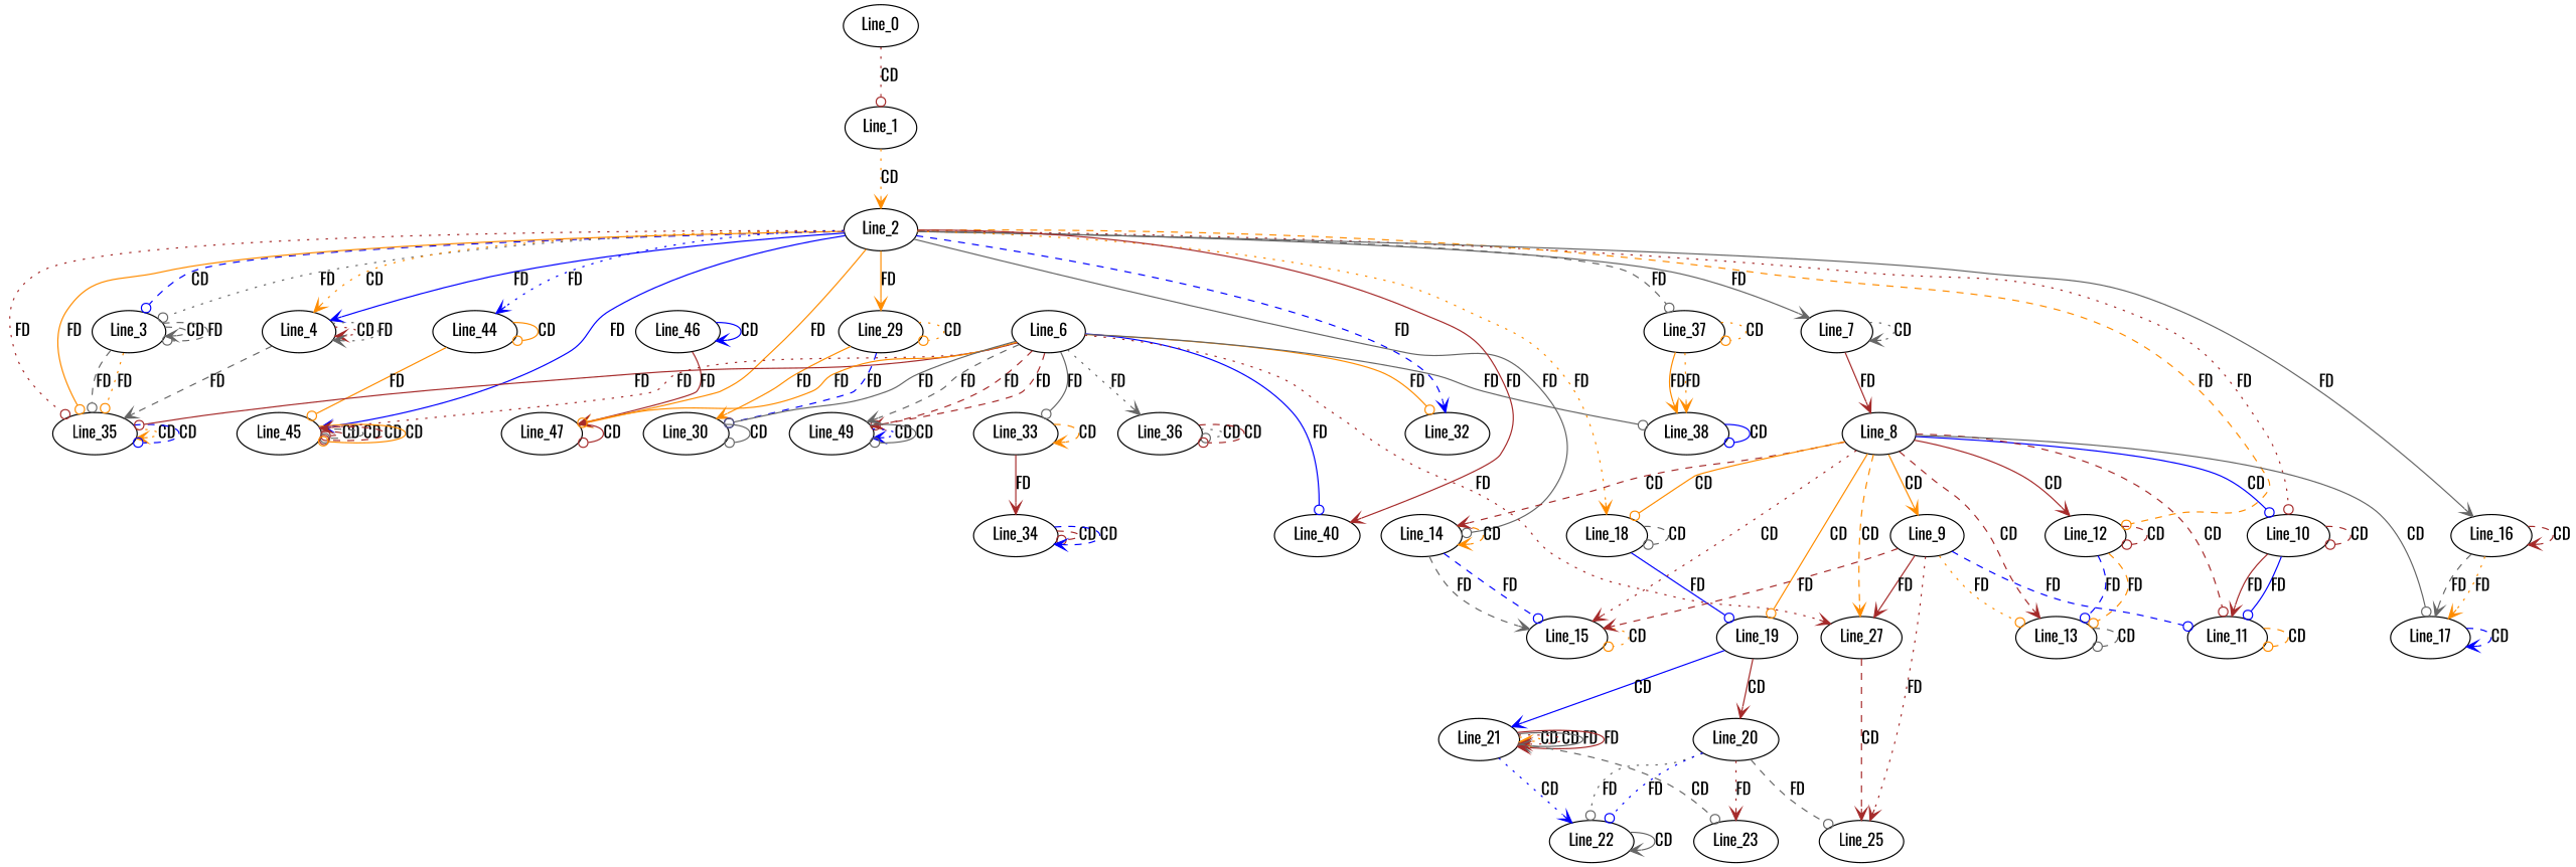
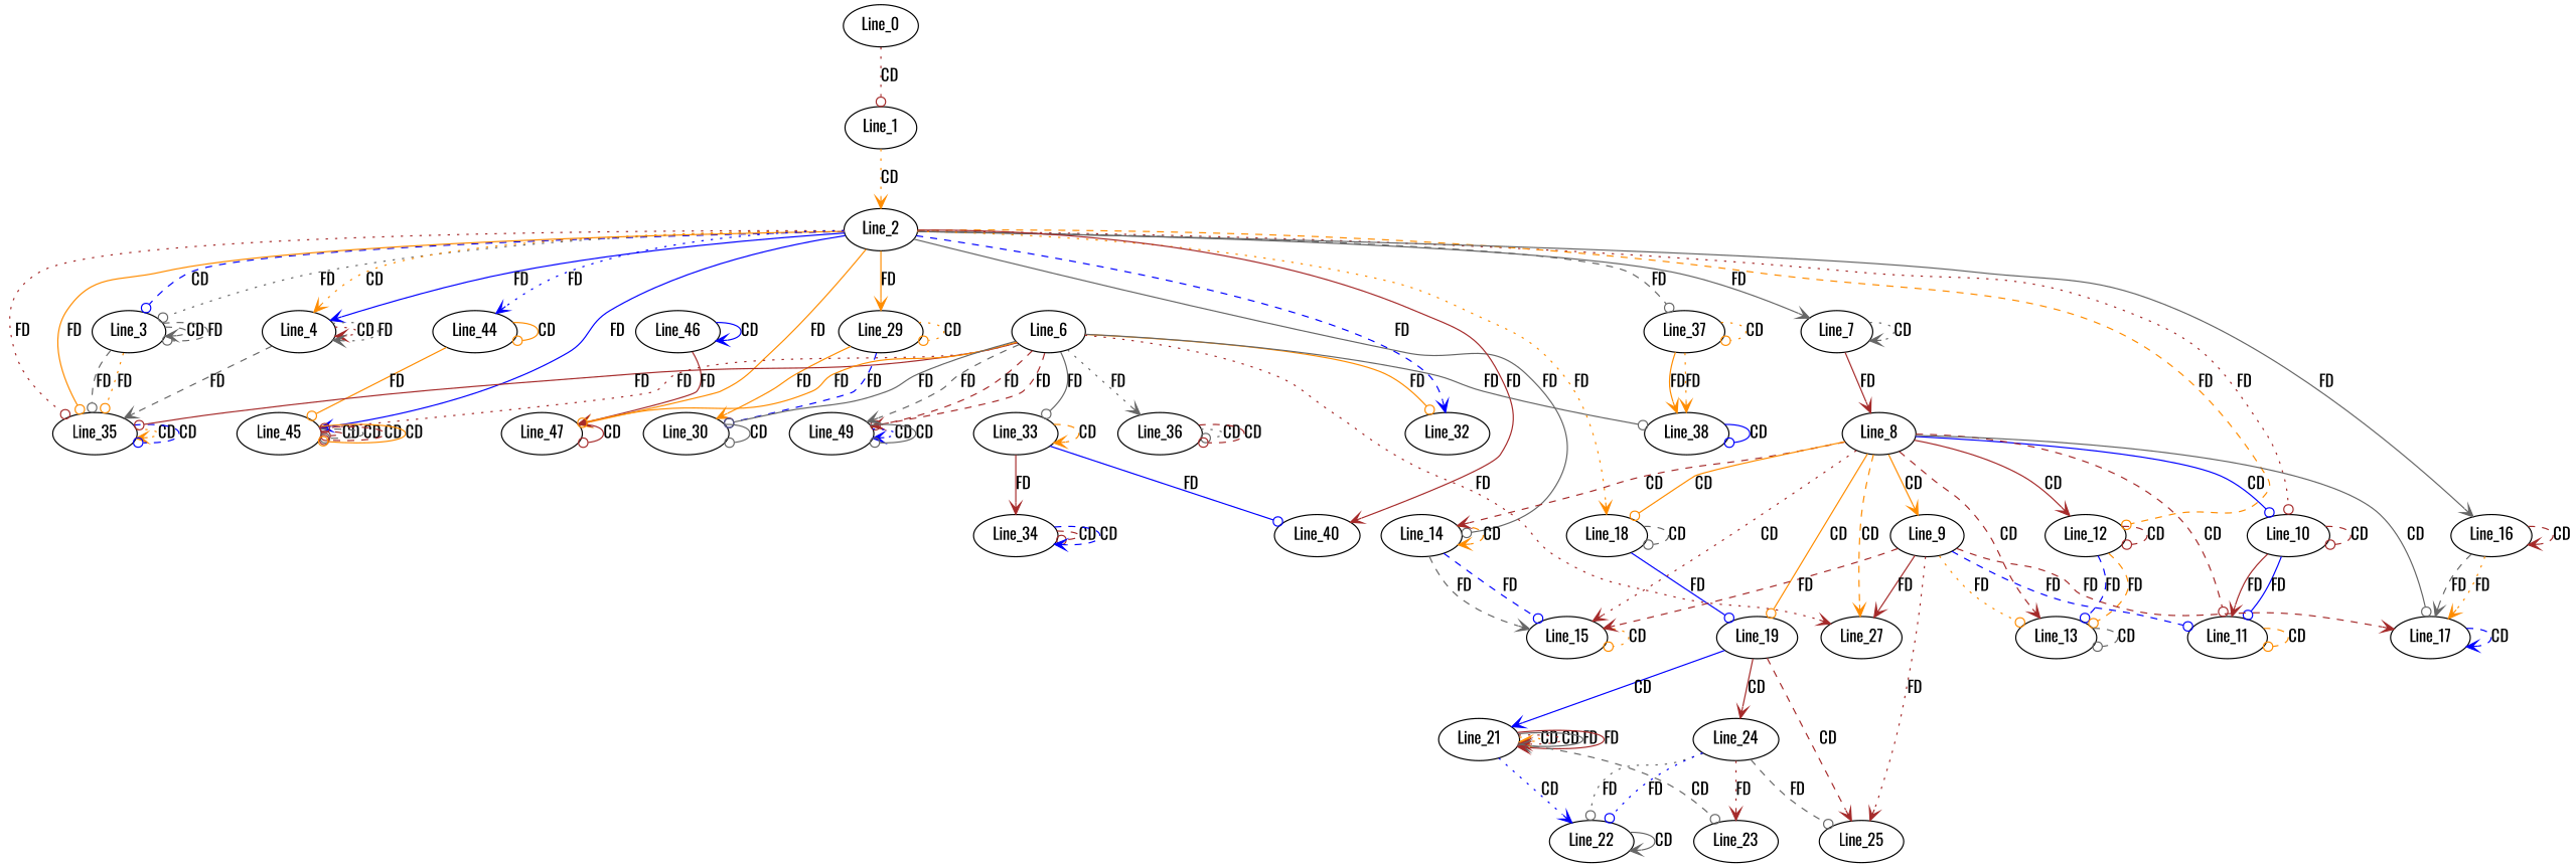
  digraph {
    fontname=Oswald
    node [fontname=Oswald]
    edge [arrowhead=vee color=brown fontname=Oswald style=solid]
    Line_0
    Line_1
    Line_2
    Line_3
    Line_4
    Line_7
    Line_10
    Line_12
    Line_14
    Line_16
    Line_18
    Line_29
    Line_32
    Line_35
    Line_37
    Line_40
    Line_44
    Line_45
    Line_47
    Line_8
    Line_11
    Line_13
    Line_15
    Line_17
    Line_19
    Line_30
    Line_38
    Line_46
    Line_9
    Line_27
    Line_25
-   Line_20
+   Line_20 [label=Line_24]
    Line_21
    Line_22
    Line_23
    Line_6
    Line_33
    Line_36
    Line_49
    Line_34
    Line_0 -> Line_1 [arrowhead=odot label=CD style=dotted]
    Line_1 -> Line_2 [color=darkorange label=CD style=dotted]
    Line_2 -> Line_3 [arrowhead=odot color=blue label=CD style=dashed]
    Line_2 -> Line_3 [arrowhead=odot color=gray40 label=FD style=dotted]
    Line_2 -> Line_4 [color=darkorange label=CD style=dotted]
    Line_2 -> Line_4 [color=blue label=FD]
    Line_2 -> Line_7 [color=gray40 label=FD]
    Line_2 -> Line_10 [arrowhead=odot label=FD style=dotted]
    Line_2 -> Line_12 [arrowhead=odot color=darkorange label=FD style=dashed]
    Line_2 -> Line_14 [arrowhead=odot color=gray40 label=FD]
    Line_2 -> Line_16 [color=gray40 label=FD]
    Line_2 -> Line_18 [color=darkorange label=FD style=dotted]
    Line_2 -> Line_29 [color=darkorange label=FD]
    Line_2 -> Line_32 [color=blue label=FD style=dashed]
    Line_2 -> Line_35 [arrowhead=odot label=FD style=dotted]
    Line_2 -> Line_35 [arrowhead=odot color=darkorange label=FD]
    Line_2 -> Line_37 [arrowhead=odot color=gray40 label=FD style=dashed]
    Line_2 -> Line_40 [label=FD]
    Line_2 -> Line_44 [color=blue label=FD style=dotted]
    Line_2 -> Line_45 [color=blue label=FD]
    Line_2 -> Line_47 [color=darkorange label=FD]
    Line_3 -> Line_3 [color=gray40 label=CD style=dashed]
    Line_3 -> Line_3 [arrowhead=odot color=gray40 label=FD style=dashed]
    Line_3 -> Line_35 [arrowhead=odot color=gray40 label=FD style=dashed]
    Line_3 -> Line_35 [arrowhead=odot color=darkorange label=FD style=dotted]
    Line_4 -> Line_4 [label=CD style=dotted]
    Line_4 -> Line_4 [color=gray40 label=FD style=dotted]
    Line_4 -> Line_35 [color=gray40 label=FD style=dashed]
    Line_7 -> Line_7 [color=gray40 label=CD style=dotted]
    Line_7 -> Line_8 [label=FD]
    Line_10 -> Line_10 [arrowhead=odot label=CD style=dashed]
    Line_10 -> Line_11 [label=FD]
    Line_10 -> Line_11 [arrowhead=odot color=blue label=FD]
    Line_12 -> Line_12 [arrowhead=odot label=CD style=dashed]
    Line_12 -> Line_13 [arrowhead=odot color=blue label=FD style=dashed]
    Line_12 -> Line_13 [arrowhead=odot color=darkorange label=FD style=dashed]
    Line_14 -> Line_14 [color=darkorange label=CD style=dashed]
    Line_14 -> Line_15 [arrowhead=odot color=blue label=FD style=dashed]
    Line_14 -> Line_15 [color=gray40 label=FD style=dashed]
    Line_16 -> Line_16 [label=CD style=dashed]
    Line_16 -> Line_17 [color=gray40 label=FD style=dashed]
    Line_16 -> Line_17 [color=darkorange label=FD style=dotted]
    Line_18 -> Line_18 [arrowhead=odot color=gray40 label=CD style=dashed]
    Line_18 -> Line_19 [arrowhead=odot color=blue label=FD]
    Line_29 -> Line_29 [arrowhead=odot color=darkorange label=CD style=dotted]
    Line_29 -> Line_30 [color=darkorange label=FD]
    Line_29 -> Line_30 [arrowhead=odot color=blue label=FD style=dashed]
    Line_35 -> Line_35 [color=darkorange label=CD style=dotted]
    Line_35 -> Line_35 [arrowhead=odot color=blue label=CD style=dashed]
    Line_37 -> Line_37 [arrowhead=odot color=darkorange label=CD style=dotted]
    Line_37 -> Line_38 [color=darkorange label=FD]
    Line_37 -> Line_38 [color=darkorange label=FD style=dotted]
    Line_44 -> Line_44 [arrowhead=odot color=darkorange label=CD]
    Line_44 -> Line_45 [arrowhead=odot color=darkorange label=FD]
    Line_45 -> Line_45 [arrowhead=odot label=CD style=dashed]
    Line_45 -> Line_45 [arrowhead=odot color=gray40 label=CD style=dashed]
    Line_45 -> Line_45 [arrowhead=odot label=CD style=dashed]
    Line_45 -> Line_45 [arrowhead=odot color=darkorange label=CD]
    Line_47 -> Line_47 [arrowhead=odot label=CD]
    Line_8 -> Line_10 [arrowhead=odot color=blue label=CD]
    Line_8 -> Line_12 [label=CD]
    Line_8 -> Line_14 [label=CD style=dashed]
    Line_8 -> Line_18 [arrowhead=odot color=darkorange label=CD]
    Line_8 -> Line_11 [arrowhead=odot label=CD style=dashed]
    Line_8 -> Line_13 [label=CD style=dashed]
    Line_8 -> Line_15 [label=CD style=dotted]
    Line_8 -> Line_17 [arrowhead=odot color=gray40 label=CD]
    Line_8 -> Line_19 [arrowhead=odot color=darkorange label=CD]
    Line_8 -> Line_9 [color=darkorange label=CD]
    Line_8 -> Line_27 [color=darkorange label=CD style=dashed]
    Line_11 -> Line_11 [arrowhead=odot color=darkorange label=CD style=dashed]
    Line_13 -> Line_13 [arrowhead=odot color=gray40 label=CD style=dashed]
    Line_15 -> Line_15 [arrowhead=odot color=darkorange label=CD style=dotted]
    Line_17 -> Line_17 [color=blue label=CD style=dashed]
-   Line_27 -> Line_25 [label=CD style=dashed]
+   Line_19 -> Line_25 [label=CD style=dashed]
    Line_19 -> Line_20 [label=CD]
    Line_19 -> Line_21 [color=blue label=CD]
    Line_30 -> Line_30 [arrowhead=odot color=gray40 label=CD]
    Line_38 -> Line_38 [arrowhead=odot color=blue label=CD]
    Line_46 -> Line_47 [label=FD]
    Line_46 -> Line_46 [color=blue label=CD]
    Line_9 -> Line_11 [arrowhead=odot color=blue label=FD style=dashed]
    Line_9 -> Line_13 [arrowhead=odot color=darkorange label=FD style=dotted]
    Line_9 -> Line_15 [label=FD style=dashed]
+   Line_9 -> Line_17 [label=FD style=dashed]
    Line_9 -> Line_27 [label=FD]
    Line_9 -> Line_25 [label=FD style=dotted]
    Line_20 -> Line_25 [arrowhead=odot color=gray40 label=FD style=dashed]
    Line_20 -> Line_22 [arrowhead=odot color=gray40 label=FD style=dotted]
    Line_20 -> Line_22 [arrowhead=odot color=blue label=FD style=dotted]
    Line_20 -> Line_23 [label=FD style=dotted]
    Line_21 -> Line_21 [color=darkorange label=CD style=dotted]
    Line_21 -> Line_21 [label=CD style=dotted]
    Line_21 -> Line_21 [color=gray40 label=FD]
    Line_21 -> Line_21 [label=FD]
    Line_21 -> Line_22 [color=blue label=CD style=dotted]
    Line_21 -> Line_23 [arrowhead=odot color=gray40 label=CD style=dashed]
    Line_22 -> Line_22 [color=gray40 label=CD]
    Line_6 -> Line_32 [arrowhead=odot color=darkorange label=FD]
    Line_6 -> Line_35 [arrowhead=odot label=FD]
-   Line_6 -> Line_40 [arrowhead=odot color=blue label=FD]
-   Line_6 -> Line_45 [label=FD style=dotted]
+   Line_33 -> Line_40 [arrowhead=odot color=blue label=FD]
+   Line_6 -> Line_45 [arrowhead=odot label=FD style=dotted]
    Line_6 -> Line_47 [arrowhead=odot color=darkorange label=FD]
    Line_6 -> Line_30 [arrowhead=odot color=gray40 label=FD]
    Line_6 -> Line_38 [arrowhead=odot color=gray40 label=FD]
    Line_6 -> Line_27 [label=FD style=dotted]
    Line_6 -> Line_33 [arrowhead=odot color=gray40 label=FD]
    Line_6 -> Line_36 [color=gray40 label=FD style=dotted]
    Line_6 -> Line_49 [label=FD style=dashed]
    Line_6 -> Line_49 [arrowhead=odot label=FD style=dashed]
    Line_6 -> Line_49 [color=gray40 label=FD style=dashed]
    Line_33 -> Line_33 [color=darkorange label=CD style=dashed]
    Line_33 -> Line_34 [label=FD]
    Line_36 -> Line_36 [arrowhead=odot color=gray40 label=CD style=dotted]
    Line_36 -> Line_36 [arrowhead=odot label=CD style=dashed]
    Line_49 -> Line_49 [color=blue label=CD style=dotted]
    Line_49 -> Line_49 [arrowhead=odot color=gray40 label=CD]
    Line_34 -> Line_34 [arrowhead=odot label=CD style=dashed]
    Line_34 -> Line_34 [color=blue label=CD style=dashed]
  }
